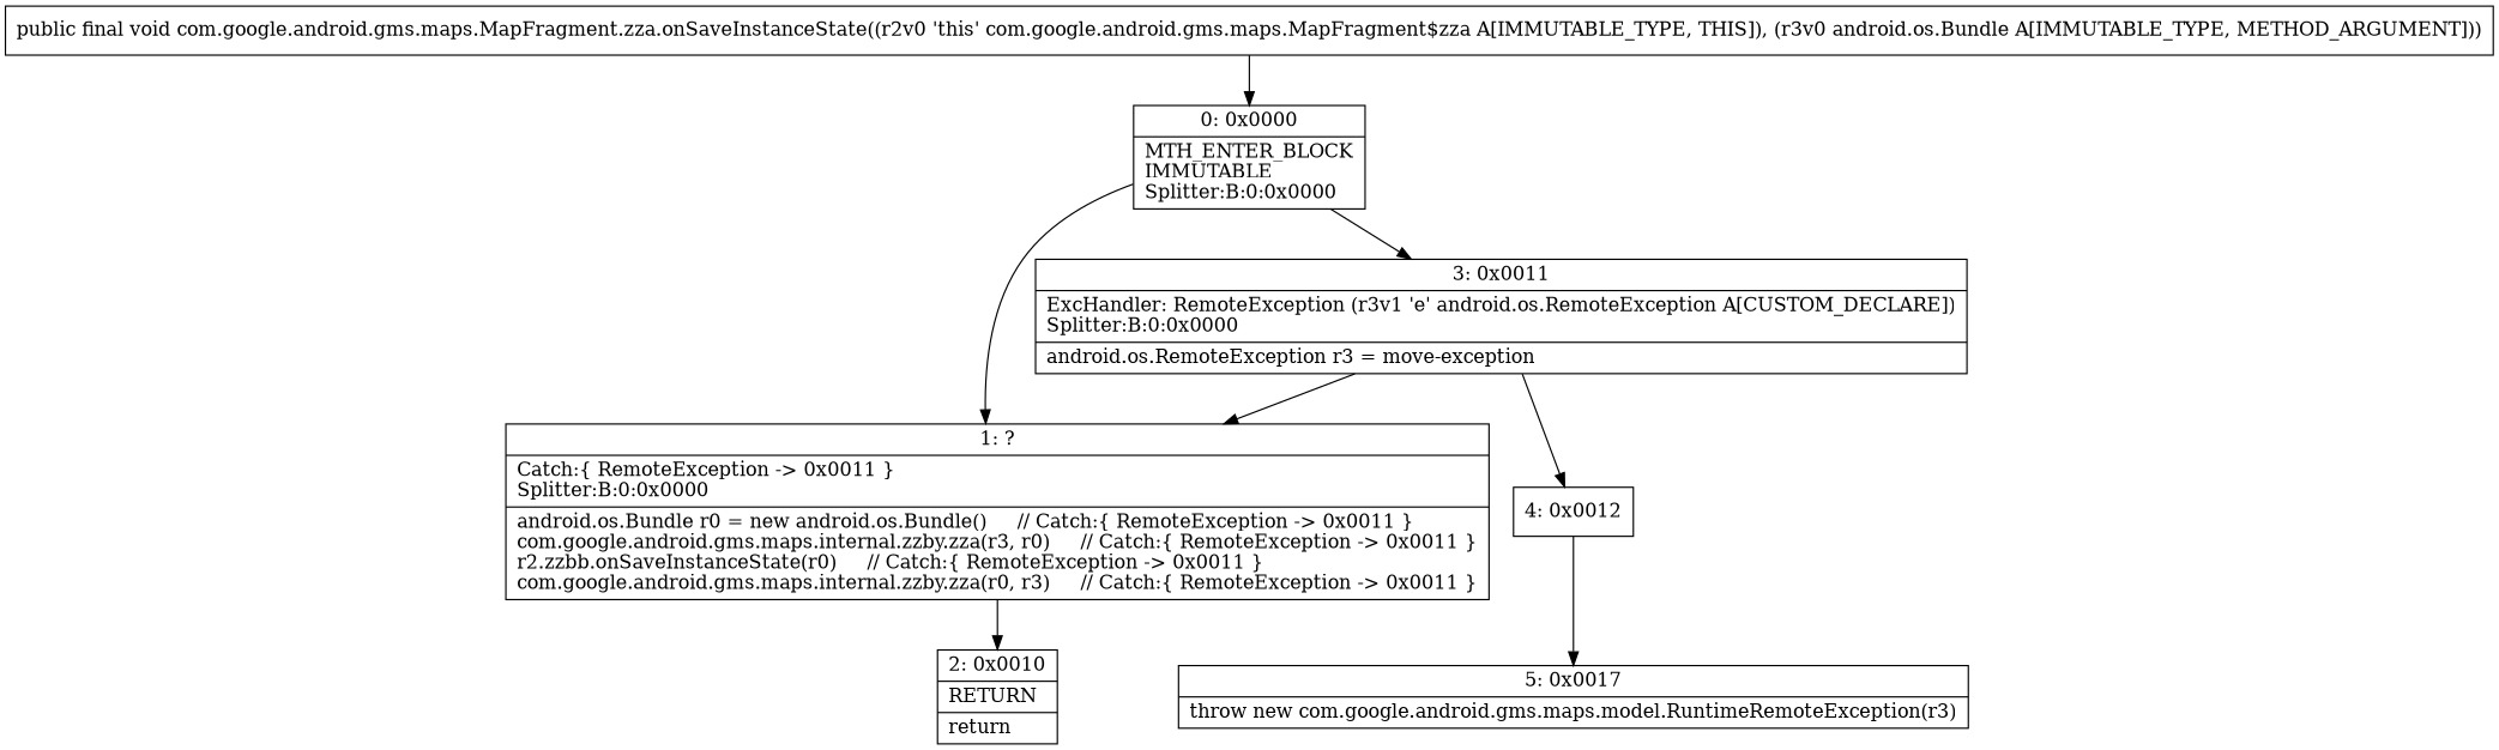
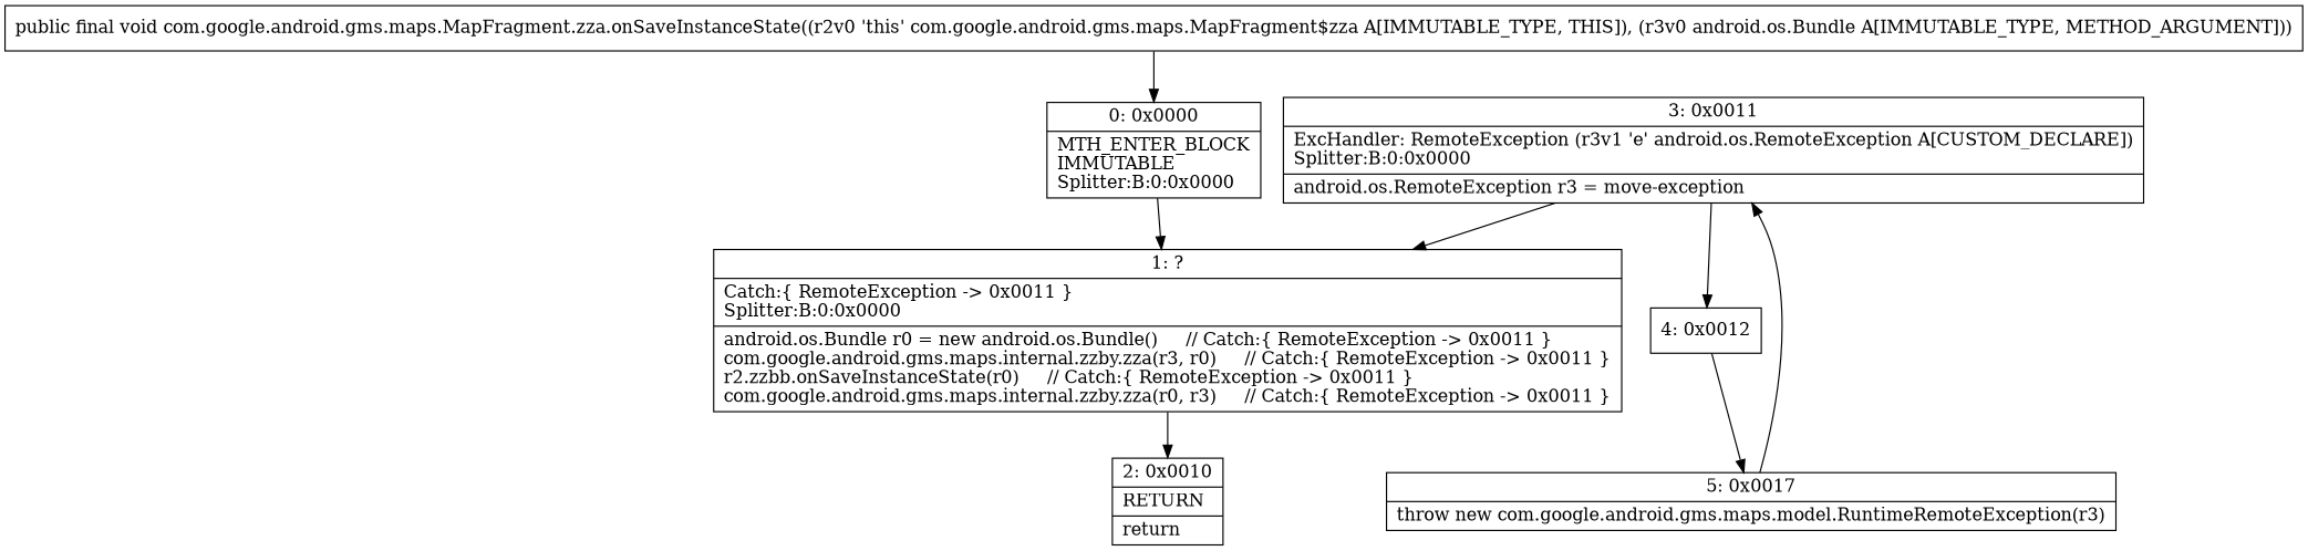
  digraph {
    node [shape=record]
    n1 [label="{0\:\ 0x0000|MTH_ENTER_BLOCK\lIMMUTABLE\lSplitter:B:0:0x0000\l}"]
    n2 [label="{1\:\ ?|Catch:\{ RemoteException \-\> 0x0011 \}\lSplitter:B:0:0x0000\l|android.os.Bundle r0 = new android.os.Bundle()     \/\/ Catch:\{ RemoteException \-\> 0x0011 \}\lcom.google.android.gms.maps.internal.zzby.zza(r3, r0)     \/\/ Catch:\{ RemoteException \-\> 0x0011 \}\lr2.zzbb.onSaveInstanceState(r0)     \/\/ Catch:\{ RemoteException \-\> 0x0011 \}\lcom.google.android.gms.maps.internal.zzby.zza(r0, r3)     \/\/ Catch:\{ RemoteException \-\> 0x0011 \}\l}"]
    n3 [label="{3\:\ 0x0011|ExcHandler: RemoteException (r3v1 'e' android.os.RemoteException A[CUSTOM_DECLARE])\lSplitter:B:0:0x0000\l|android.os.RemoteException r3 = move\-exception\l}"]
    n4 [label="{2\:\ 0x0010|RETURN\l|return\l}"]
    n5 [label="{4\:\ 0x0012}"]
    n6 [label="{5\:\ 0x0017|throw new com.google.android.gms.maps.model.RuntimeRemoteException(r3)\l}"]
    n7 [label="{public final void com.google.android.gms.maps.MapFragment.zza.onSaveInstanceState((r2v0 'this' com.google.android.gms.maps.MapFragment$zza A[IMMUTABLE_TYPE, THIS]), (r3v0 android.os.Bundle A[IMMUTABLE_TYPE, METHOD_ARGUMENT])) }"]
    n1 -> n2
-   n1 -> n3
+   n6 -> n3
    n2 -> n4
    n3 -> n2
    n3 -> n5
    n5 -> n6
    n7 -> n1
  }
